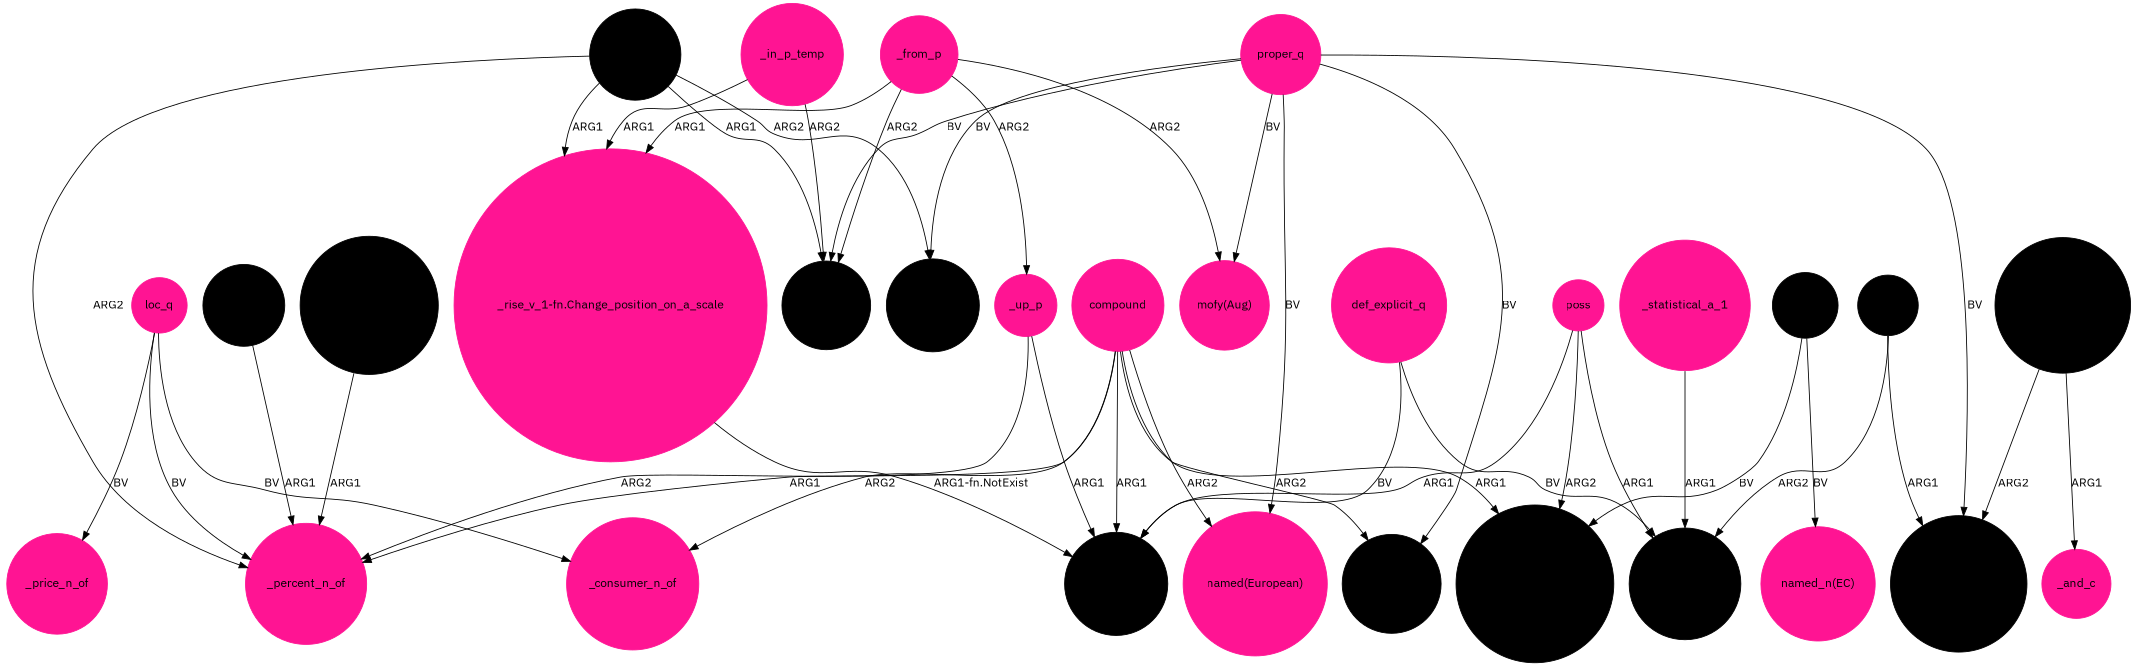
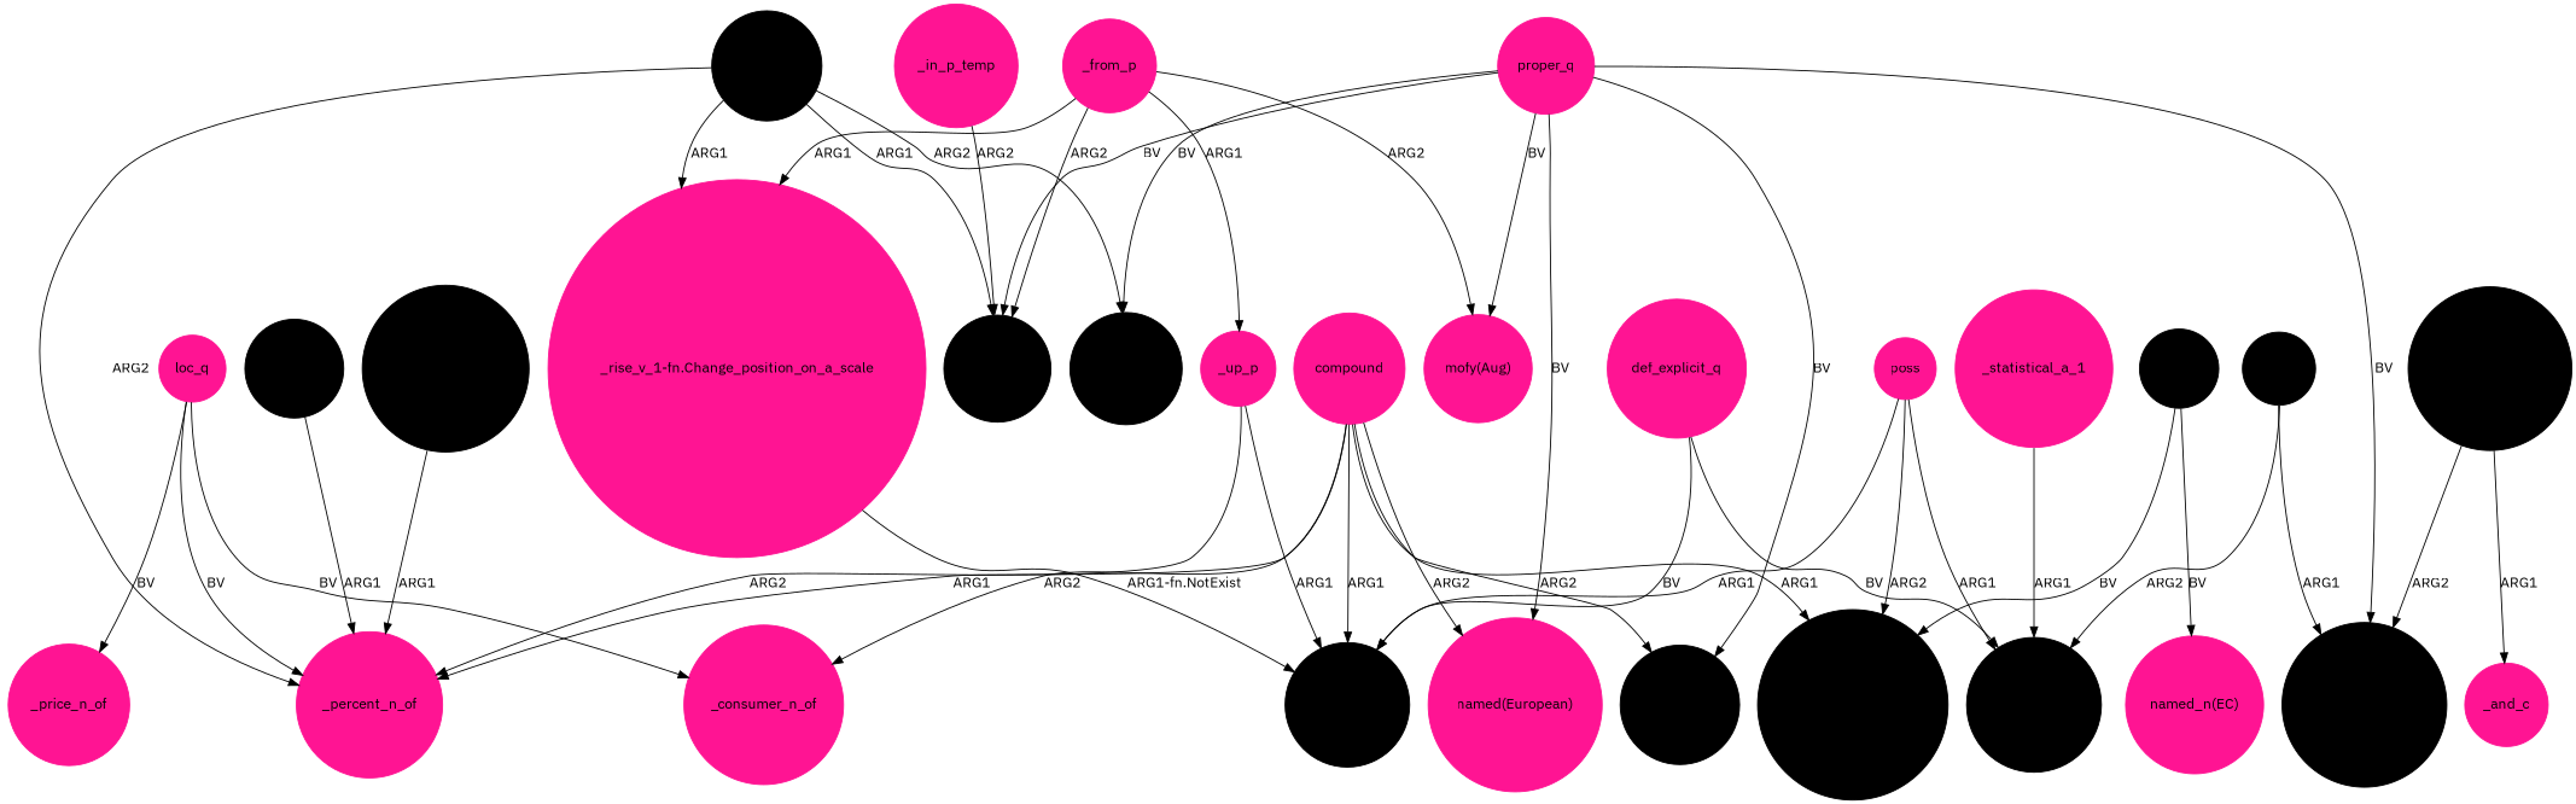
  digraph {
    fontname="IBM Plex Sans"
    node [color=deeppink fontname="IBM Plex Sans" shape=circle style=filled]
    edge [fontname="IBM Plex Sans"]
    "mofy(Sep)" [color=black]
    _from_p
    _up_p
    "_rise_v_1-fn.Change_position_on_a_scale"
    "mofy(Aug)"
    _percent_n_of
    _index_n_1 [color=black]
    compound
    "named(Community)" [color=black]
    "named(0.6)" [color=black]
    _consumer_n_of
    "named(European)"
    appos [color=black]
    "named(Eurostat)" [color=black]
    _agency_n_1 [color=black]
    n16 [label=loc_q]
    _price_n_of
    _the_q [color=black]
    "named_n(EC)"
    def_explicit_q
    _statistical_a_1
    loc_nonsp [color=black]
    "yofc(1988)" [color=black]
    proper_q
    "card(5.3)" [color=black]
    "_according+to_p" [color=black]
    _and_c
    _provisional_a_1 [color=black]
    poss
    _in_p_temp
    _from_p -> "mofy(Sep)" [label=ARG2]
-   _from_p -> _up_p [label=ARG2]
+   _from_p -> _up_p [label=ARG1]
    _from_p -> "_rise_v_1-fn.Change_position_on_a_scale" [label=ARG1]
    _from_p -> "mofy(Aug)" [label=ARG2]
    _up_p -> _percent_n_of [label=ARG2]
    _up_p -> _index_n_1 [label=ARG1]
    "_rise_v_1-fn.Change_position_on_a_scale" -> _index_n_1 [label="ARG1-fn.NotExist"]
    compound -> _percent_n_of [label=ARG1]
    compound -> _index_n_1 [label=ARG1]
    compound -> "named(Community)" [label=ARG1]
    compound -> "named(0.6)" [label=ARG2]
    compound -> _consumer_n_of [label=ARG2]
    compound -> "named(European)" [label=ARG2]
    appos -> "named(Eurostat)" [label=ARG1]
    appos -> _agency_n_1 [label=ARG2]
    n16 -> _percent_n_of [label=BV]
    n16 -> _consumer_n_of [label=BV]
    n16 -> _price_n_of [label=BV]
    _the_q -> "named(Community)" [label=BV]
    _the_q -> "named_n(EC)" [label=BV]
    def_explicit_q -> _index_n_1 [label=BV]
    def_explicit_q -> _agency_n_1 [label=BV]
    _statistical_a_1 -> _agency_n_1 [label=ARG1]
    loc_nonsp -> "mofy(Sep)" [label=ARG1]
    loc_nonsp -> "_rise_v_1-fn.Change_position_on_a_scale" [label=ARG1]
    loc_nonsp -> _percent_n_of [label=ARG2]
    loc_nonsp -> "yofc(1988)" [label=ARG2]
    proper_q -> "mofy(Sep)" [label=BV]
    proper_q -> "mofy(Aug)" [label=BV]
    proper_q -> "named(0.6)" [label=BV]
    proper_q -> "named(European)" [label=BV]
    proper_q -> "named(Eurostat)" [label=BV]
    proper_q -> "yofc(1988)" [label=BV]
    "card(5.3)" -> _percent_n_of [label=ARG1]
    "_according+to_p" -> "named(Eurostat)" [label=ARG2]
    "_according+to_p" -> _and_c [label=ARG1]
    _provisional_a_1 -> _percent_n_of [label=ARG1]
    poss -> _index_n_1 [label=ARG1]
    poss -> "named(Community)" [label=ARG2]
    poss -> _agency_n_1 [label=ARG1]
    _in_p_temp -> "mofy(Sep)" [label=ARG2]
-   _in_p_temp -> "_rise_v_1-fn.Change_position_on_a_scale" [label=ARG1]
  }
